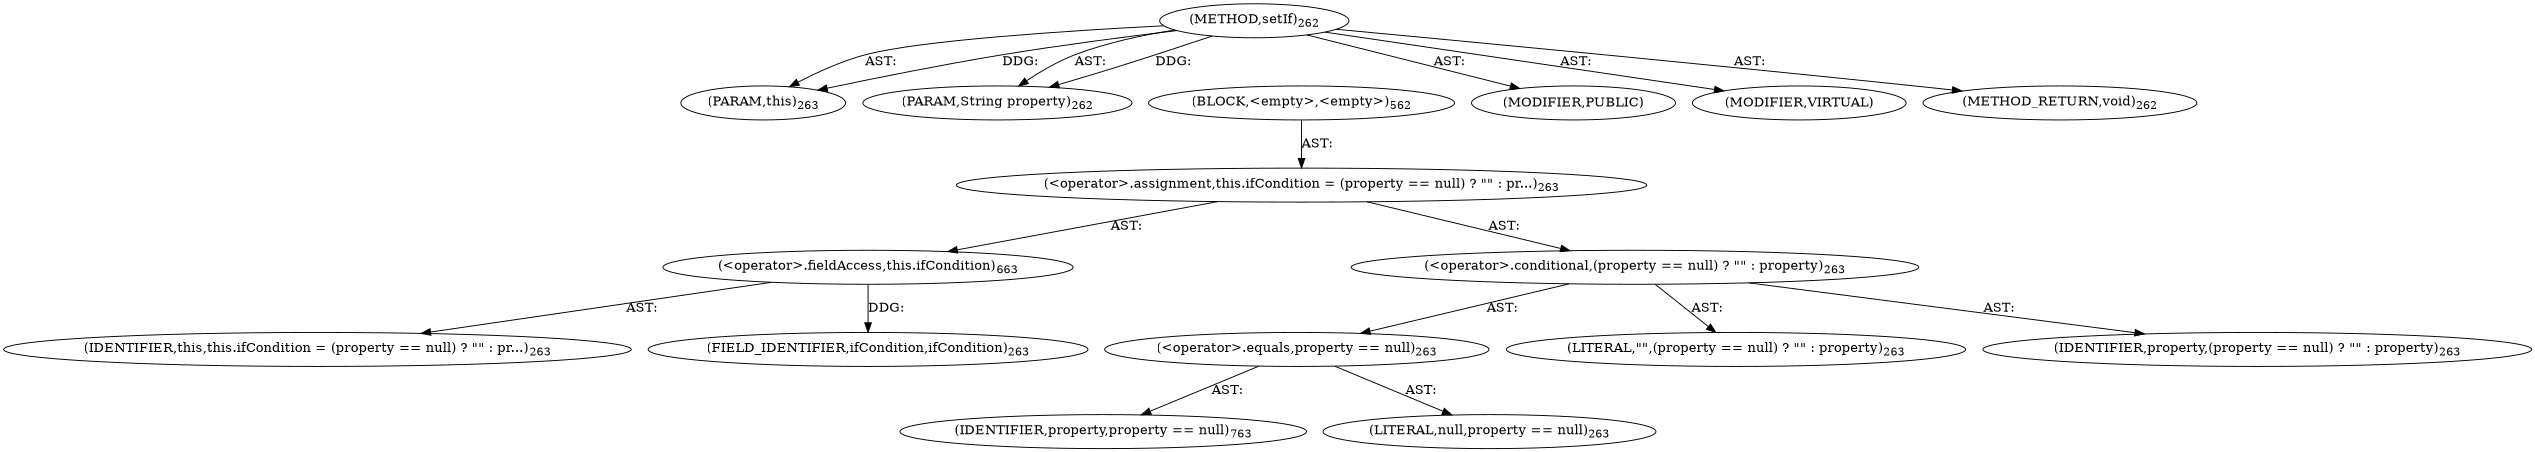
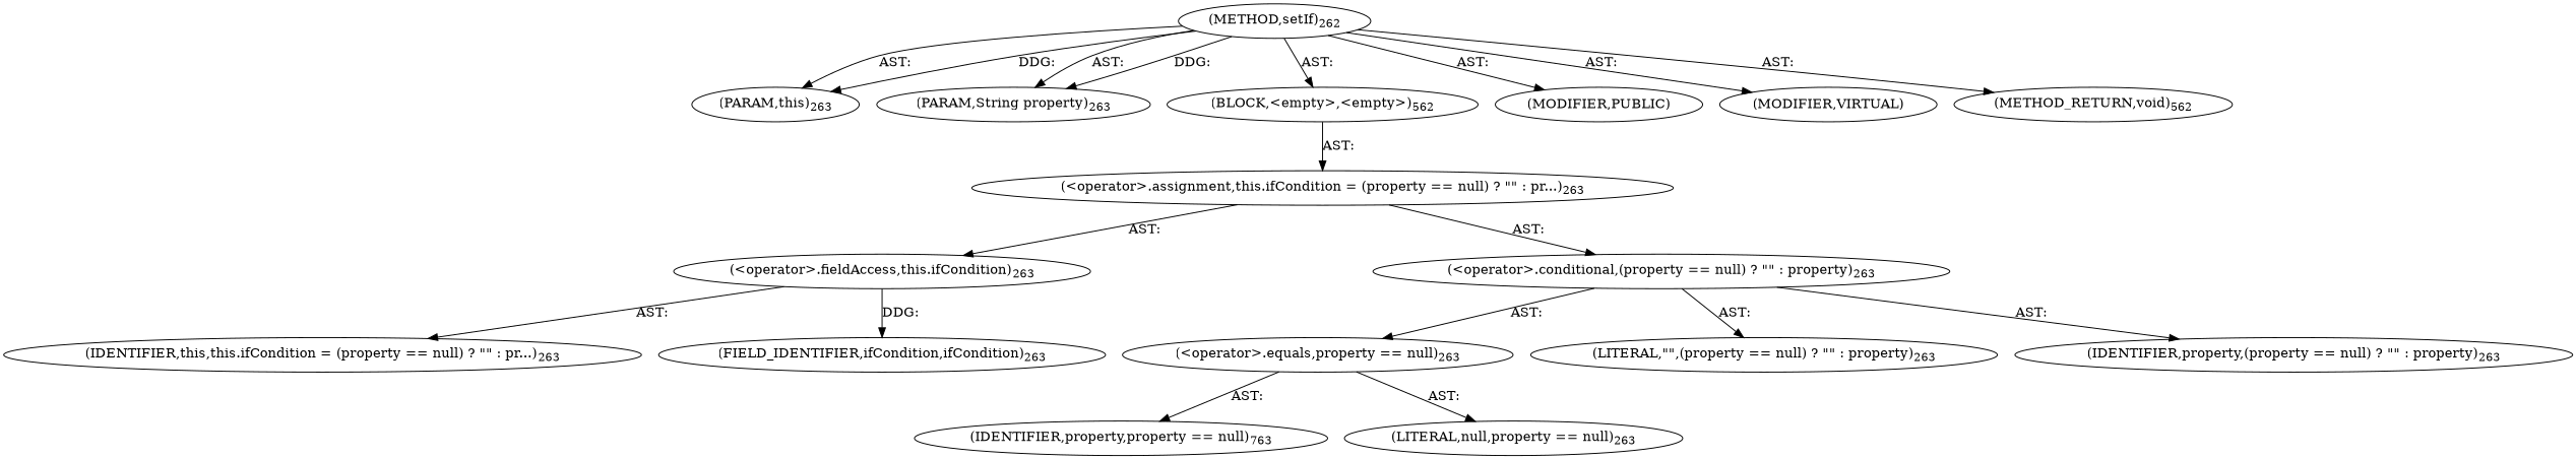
  digraph {
    n1 [label=<(METHOD,setIf)<SUB>262</SUB>>]
    n2 [label=<(PARAM,this)<SUB>263</SUB>>]
-   n3 [label=<(PARAM,String property)<SUB>262</SUB>>]
+   n3 [label=<(PARAM,String property)<SUB>263</SUB>>]
    n4 [label=<(BLOCK,&lt;empty&gt;,&lt;empty&gt;)<SUB>562</SUB>>]
    n5 [label=<(MODIFIER,PUBLIC)>]
    n6 [label=<(MODIFIER,VIRTUAL)>]
-   n7 [label=<(METHOD_RETURN,void)<SUB>262</SUB>>]
+   n7 [label=<(METHOD_RETURN,void)<SUB>562</SUB>>]
    n8 [label=<(&lt;operator&gt;.assignment,this.ifCondition = (property == null) ? &quot;&quot; : pr...)<SUB>263</SUB>>]
-   n9 [label=<(&lt;operator&gt;.fieldAccess,this.ifCondition)<SUB>663</SUB>>]
+   n9 [label=<(&lt;operator&gt;.fieldAccess,this.ifCondition)<SUB>263</SUB>>]
    n10 [label=<(&lt;operator&gt;.conditional,(property == null) ? &quot;&quot; : property)<SUB>263</SUB>>]
    n11 [label=<(IDENTIFIER,this,this.ifCondition = (property == null) ? &quot;&quot; : pr...)<SUB>263</SUB>>]
    n12 [label=<(FIELD_IDENTIFIER,ifCondition,ifCondition)<SUB>263</SUB>>]
    n13 [label=<(&lt;operator&gt;.equals,property == null)<SUB>263</SUB>>]
    n14 [label=<(LITERAL,&quot;&quot;,(property == null) ? &quot;&quot; : property)<SUB>263</SUB>>]
    n15 [label=<(IDENTIFIER,property,(property == null) ? &quot;&quot; : property)<SUB>263</SUB>>]
    n16 [label=<(IDENTIFIER,property,property == null)<SUB>763</SUB>>]
    n17 [label=<(LITERAL,null,property == null)<SUB>263</SUB>>]
    n1 -> n2 [label="AST: "]
    n1 -> n2 [label="DDG: "]
    n1 -> n3 [label="AST: "]
    n1 -> n3 [label="DDG: "]
+   n1 -> n4 [label="AST: "]
    n1 -> n5 [label="AST: "]
    n1 -> n6 [label="AST: "]
    n1 -> n7 [label="AST: "]
    n4 -> n8 [label="AST: "]
    n8 -> n9 [label="AST: "]
    n8 -> n10 [label="AST: "]
    n9 -> n11 [label="AST: "]
    n9 -> n12 [label="DDG: "]
    n10 -> n13 [label="AST: "]
    n10 -> n14 [label="AST: "]
    n10 -> n15 [label="AST: "]
    n13 -> n16 [label="AST: "]
    n13 -> n17 [label="AST: "]
  }
